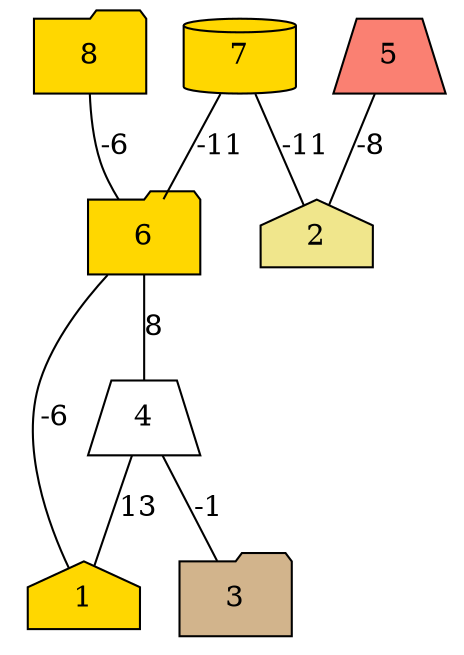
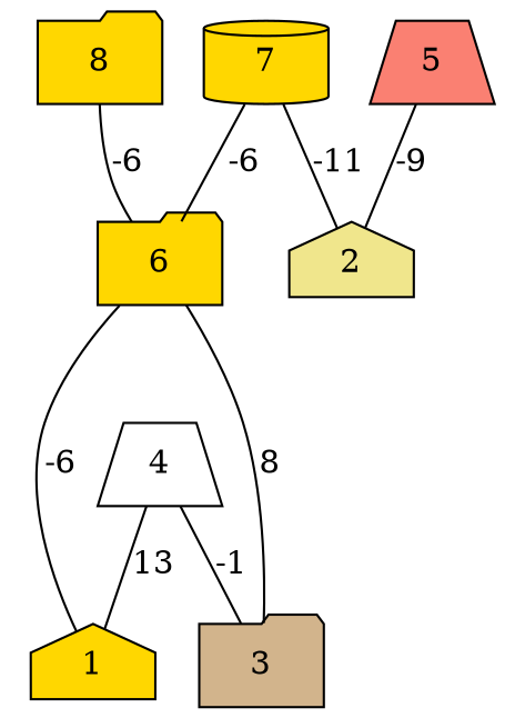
  graph {
    fontname="Helvetica,Arial,sans-serif"
    node [fillcolor=gold shape=folder style=filled]
    8
    6
    1 [shape=house]
    4 [fillcolor=white shape=trapezium]
    3 [fillcolor=tan]
    7 [shape=cylinder]
    2 [fillcolor=khaki shape=house]
    5 [fillcolor=salmon shape=trapezium]
    8 -- 6 [label=-6]
    6 -- 1 [label=-6]
-   6 -- 4 [label=8]
+   6 -- 3 [label=8]
    4 -- 1 [label=13]
    4 -- 3 [label=-1]
-   7 -- 6 [label=-11]
+   7 -- 6 [label=-6]
    7 -- 2 [label=-11]
-   5 -- 2 [label=-8]
+   5 -- 2 [label=-9]
  }
